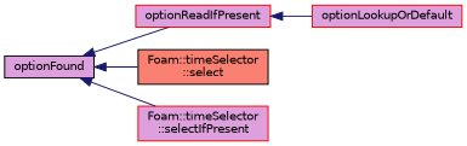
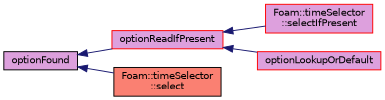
  digraph {
    rankdir=LR
    node [color=red fillcolor=plum fontname=Helvetica fontsize=10 shape=record style=filled]
    edge [color=midnightblue dir=back fontname=Helvetica fontsize=10 labelfontname=Helvetica labelfontsize=10 style=solid]
    n1 [color=black fontcolor=black height=0.2 label=optionFound width=0.4]
    n2 [height=0.2 label=optionReadIfPresent width=0.4]
    n3 [color=black fillcolor=salmon height=0.2 label="Foam::timeSelector\l::select" width=0.4]
    n4 [height=0.2 label="Foam::timeSelector\l::selectIfPresent" width=0.4]
    n5 [height=0.2 label=optionLookupOrDefault width=0.4]
    n1 -> n2
    n1 -> n3
-   n1 -> n4
+   n2 -> n4
    n2 -> n5
  }
